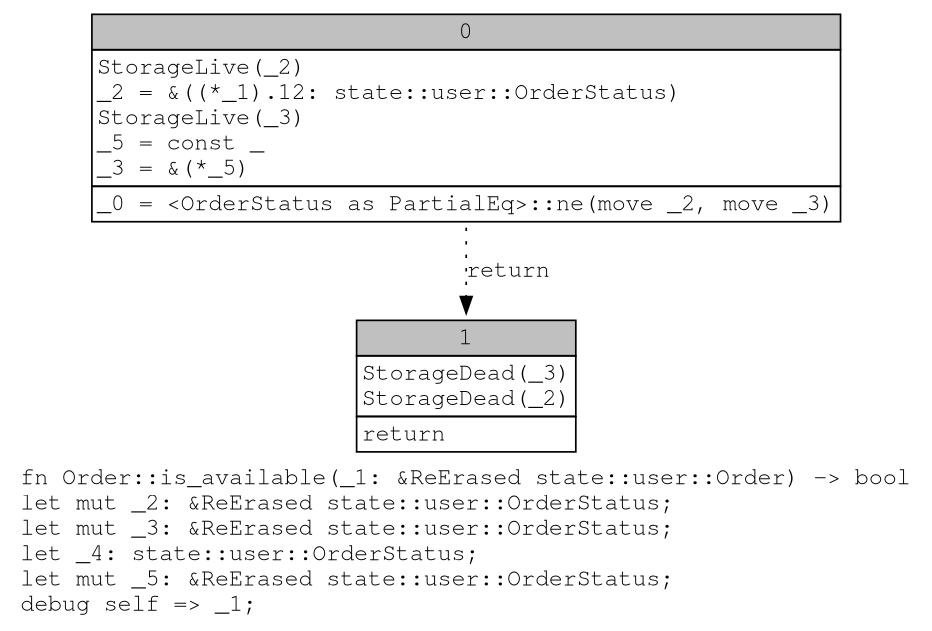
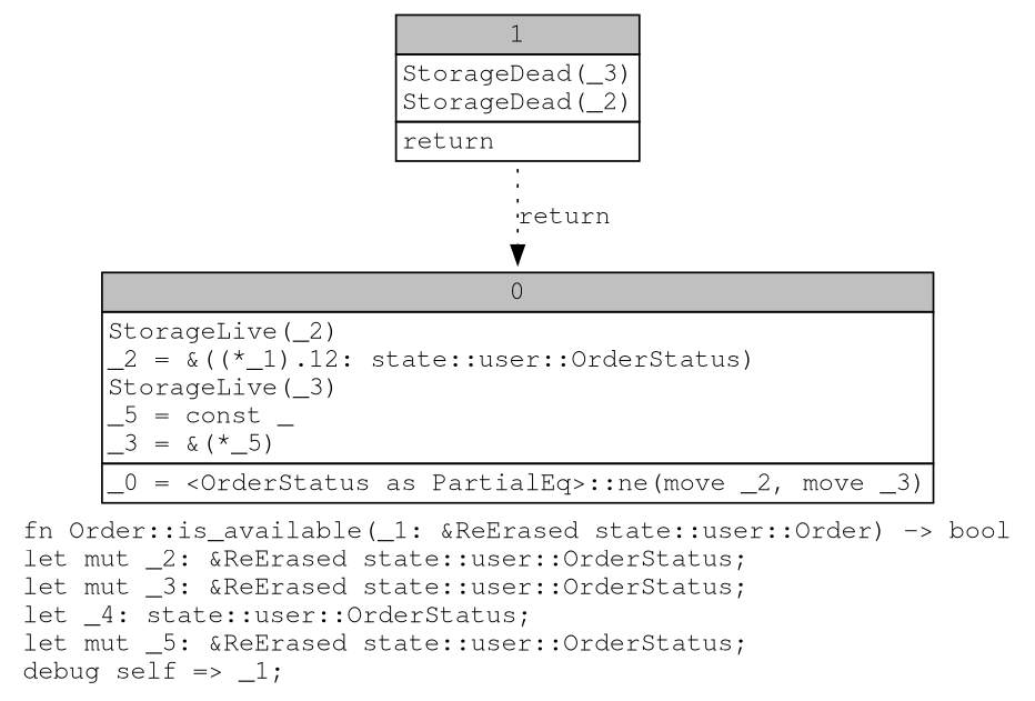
  digraph {
    fontname="Courier, monospace"
    label=<fn Order::is_available(_1: &amp;ReErased state::user::Order) -&gt; bool<br align="left"/>let mut _2: &amp;ReErased state::user::OrderStatus;<br align="left"/>let mut _3: &amp;ReErased state::user::OrderStatus;<br align="left"/>let _4: state::user::OrderStatus;<br align="left"/>let mut _5: &amp;ReErased state::user::OrderStatus;<br align="left"/>debug self =&gt; _1;<br align="left"/>>
    node [fontname="Courier, monospace" shape=none]
    n1 [label=<<table border="0" cellborder="1" cellspacing="0"><tr><td bgcolor="gray" align="center" colspan="1">0</td></tr><tr><td align="left" balign="left">StorageLive(_2)<br/>_2 = &amp;((*_1).12: state::user::OrderStatus)<br/>StorageLive(_3)<br/>_5 = const _<br/>_3 = &amp;(*_5)<br/></td></tr><tr><td align="left">_0 = &lt;OrderStatus as PartialEq&gt;::ne(move _2, move _3)</td></tr></table>>]
    n2 [label=<<table border="0" cellborder="1" cellspacing="0"><tr><td bgcolor="gray" align="center" colspan="1">1</td></tr><tr><td align="left" balign="left">StorageDead(_3)<br/>StorageDead(_2)<br/></td></tr><tr><td align="left">return</td></tr></table>>]
-   n1 -> n2 [fontname="Courier, monospace" label=return style=dotted]
+   n2 -> n1 [fontname="Courier, monospace" label=return style=dotted]
  }
